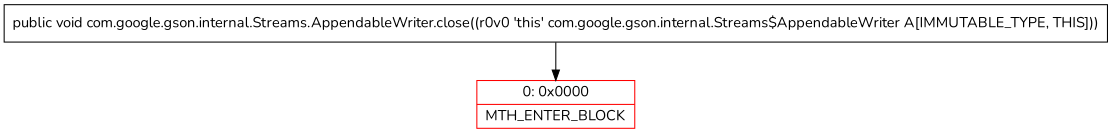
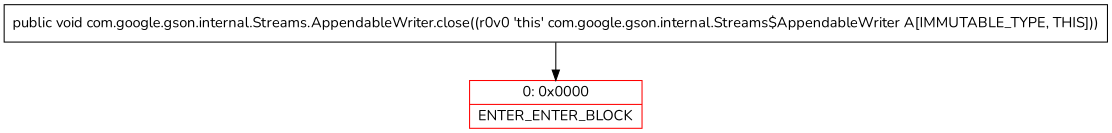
  digraph {
    fontname=Nunito
    node [shape=record fontname=Nunito]
-   n1 [color=red label="{0\:\ 0x0000|MTH_ENTER_BLOCK\l}"]
+   n1 [color=red label="{0\:\ 0x0000|ENTER_ENTER_BLOCK\l}"]
    n2 [label="{public void com.google.gson.internal.Streams.AppendableWriter.close((r0v0 'this' com.google.gson.internal.Streams$AppendableWriter A[IMMUTABLE_TYPE, THIS])) }"]
    subgraph cluster_1 {
      label="R(0)"
    }
    n2 -> n1 [fontname=Nunito]
  }
